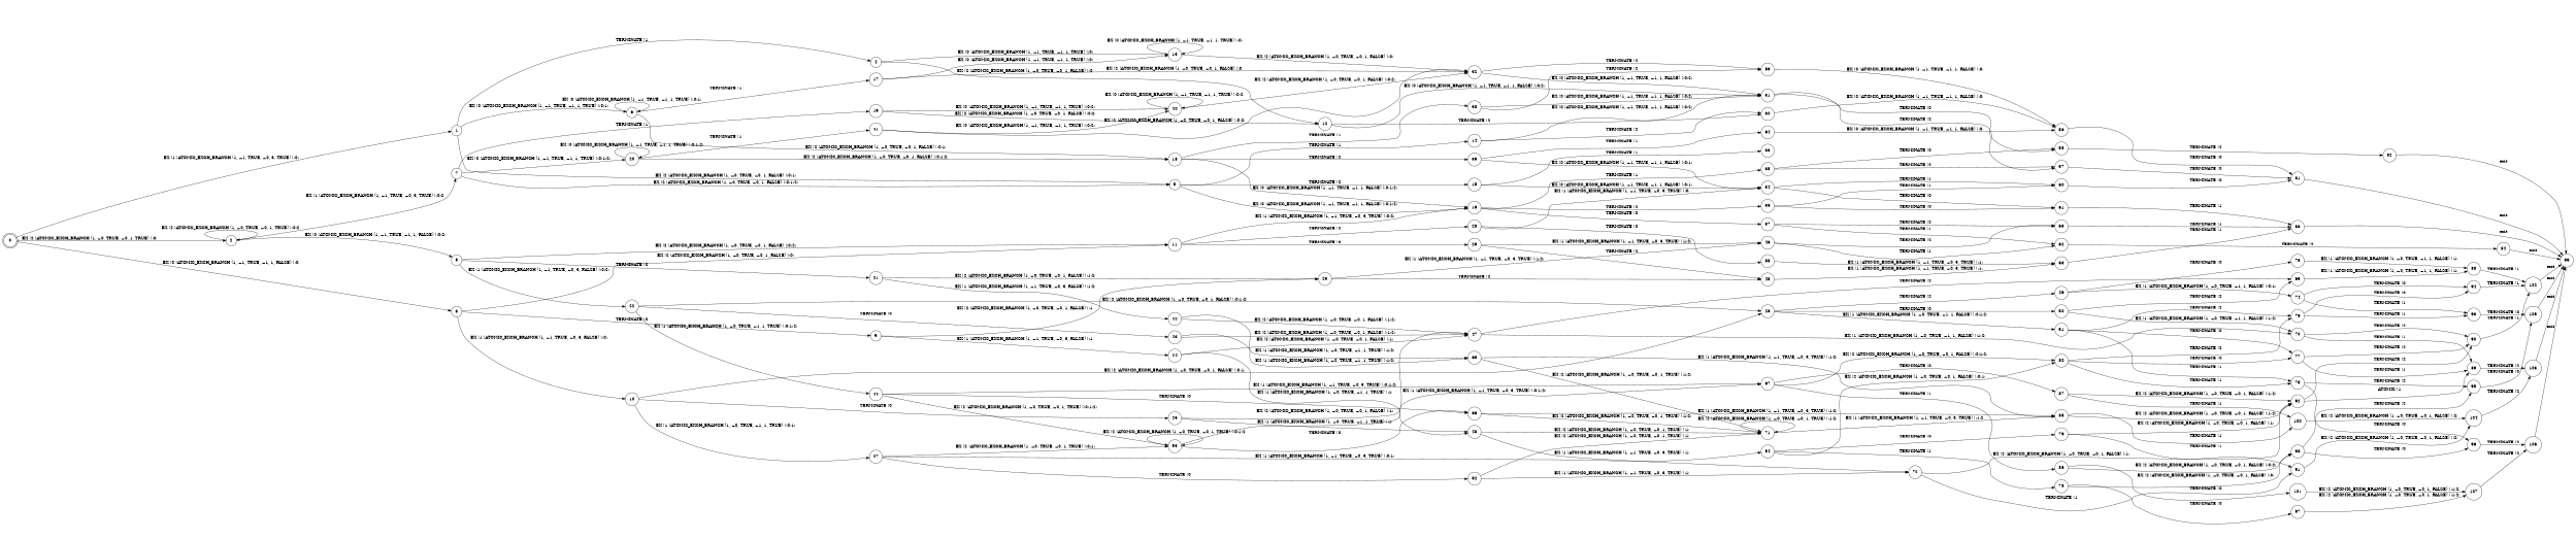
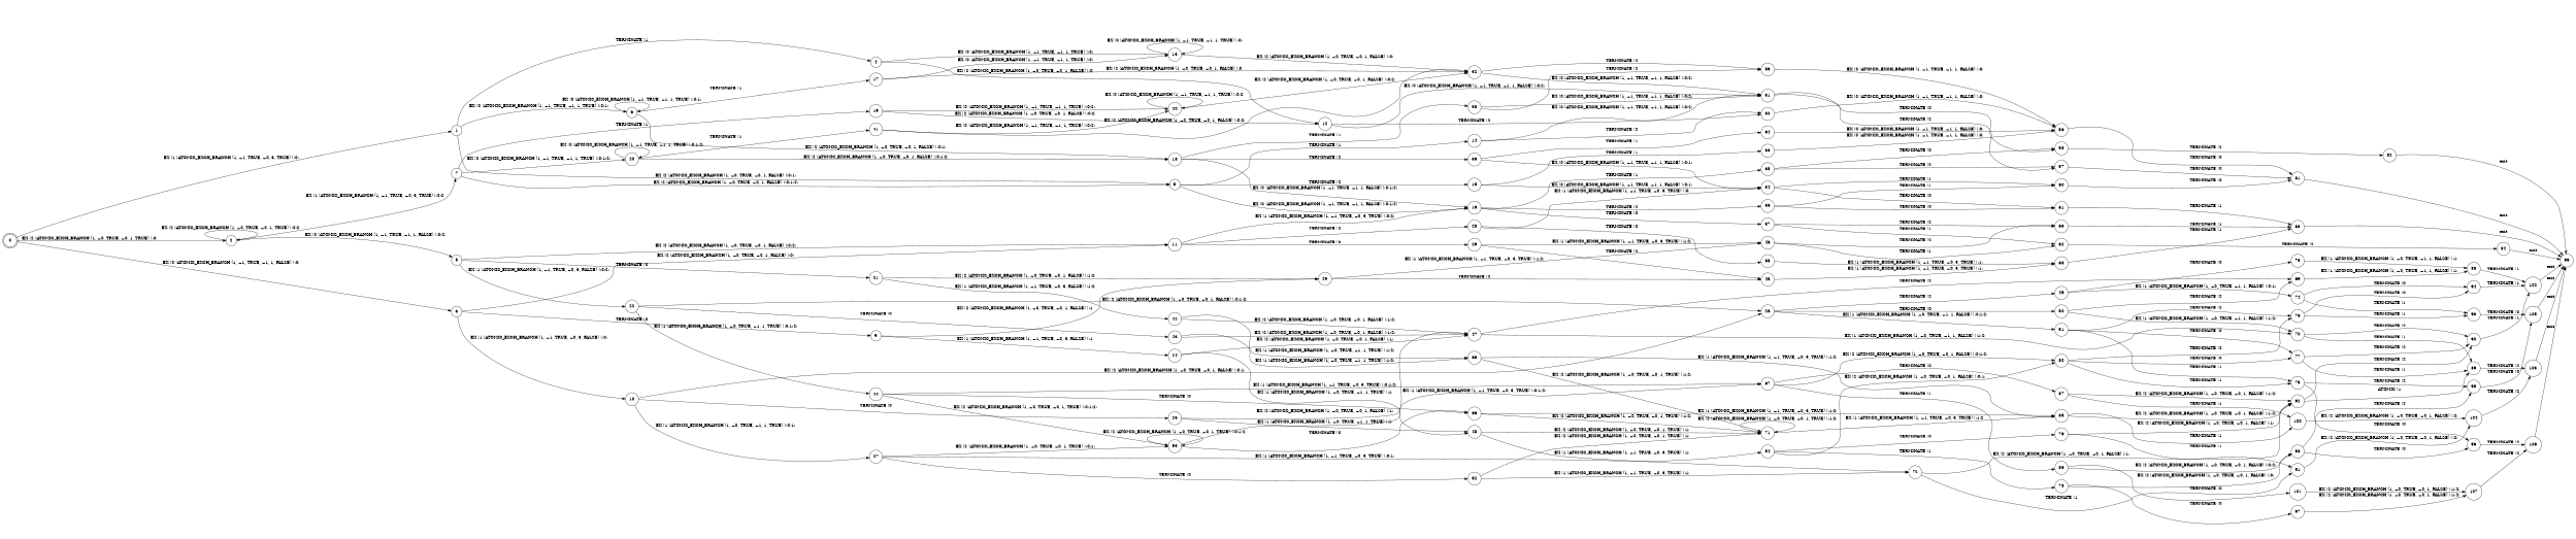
  digraph {
    rankdir=LR
    node [shape=circle]
    0 [peripheries=2]
    1
    2
    3
    4
    5
    6
    7
    8
    9
    10
    11
    12
    13
    14
    15
    16
    17
    18
    19
    20
    21
    22
    23
    24
    25
    26
    27
    28
    29
    30
    31
    32
    33
    34
    35
    36
    37
    38
    39
    40
    41
    42
    43
    44
    45
    46
    47
    48
    49
    50
    51
    52
    53
    54
    55
    56
    57
    58
    59
    60
    61
    62
    63
    64
    65
    66
    67
    68
    69
    70
    71
    72
    73
    74
    75
    76
    77
    78
    79
    80
    81
    82
    83
    84
    85
    86
    87
    88
    89
    90
    91
    92
    93
    94
    95
    96
    97
    98
    99
    100
    101
    102
    103
    104
    105
    106
    107
    0 -> 1 [label="EX !1 !ATOMIC_EXCH_BRANCH (1, +1, TRUE, +0, 3, TRUE) !:0:"]
    0 -> 2 [label="EX !2 !ATOMIC_EXCH_BRANCH (1, +0, TRUE, +0, 1, TRUE) !:0:"]
    0 -> 3 [label="EX !0 !ATOMIC_EXCH_BRANCH (1, +1, TRUE, +1, 1, FALSE) !:0:"]
    1 -> 4 [label="TERMINATE !1"]
    1 -> 5 [label="EX !2 !ATOMIC_EXCH_BRANCH (1, +0, TRUE, +0, 1, FALSE) !:0:1:"]
    1 -> 6 [label="EX !0 !ATOMIC_EXCH_BRANCH (1, +1, TRUE, +1, 1, TRUE) !:0:1:"]
    2 -> 2 [label="EX !2 !ATOMIC_EXCH_BRANCH (1, +0, TRUE, +0, 1, TRUE) !:0:2:"]
    2 -> 7 [label="EX !1 !ATOMIC_EXCH_BRANCH (1, +1, TRUE, +0, 3, TRUE) !:0:2:"]
    2 -> 8 [label="EX !0 !ATOMIC_EXCH_BRANCH (1, +1, TRUE, +1, 1, FALSE) !:0:2:"]
    3 -> 9 [label="TERMINATE !0"]
    3 -> 10 [label="EX !1 !ATOMIC_EXCH_BRANCH (1, +1, TRUE, +0, 3, FALSE) !:0:"]
    3 -> 11 [label="EX !2 !ATOMIC_EXCH_BRANCH (1, +0, TRUE, +0, 1, FALSE) !:0:"]
    4 -> 12 [label="EX !2 !ATOMIC_EXCH_BRANCH (1, +0, TRUE, +0, 1, FALSE) !:0:"]
    4 -> 13 [label="EX !0 !ATOMIC_EXCH_BRANCH (1, +1, TRUE, +1, 1, TRUE) !:0:"]
    5 -> 14 [label="TERMINATE !1"]
    5 -> 15 [label="TERMINATE !2"]
    5 -> 16 [label="EX !0 !ATOMIC_EXCH_BRANCH (1, +1, TRUE, +1, 1, FALSE) !:0:1:2:"]
    6 -> 6 [label="EX !0 !ATOMIC_EXCH_BRANCH (1, +1, TRUE, +1, 1, TRUE) !:0:1:"]
    6 -> 17 [label="TERMINATE !1"]
    6 -> 18 [label="EX !2 !ATOMIC_EXCH_BRANCH (1, +0, TRUE, +0, 1, FALSE) !:0:1:"]
    7 -> 5 [label="EX !2 !ATOMIC_EXCH_BRANCH (1, +0, TRUE, +0, 1, FALSE) !:0:1:2:"]
    7 -> 19 [label="TERMINATE !1"]
    7 -> 20 [label="EX !0 !ATOMIC_EXCH_BRANCH (1, +1, TRUE, +1, 1, TRUE) !:0:1:2:"]
    8 -> 11 [label="EX !2 !ATOMIC_EXCH_BRANCH (1, +0, TRUE, +0, 1, FALSE) !:0:2:"]
    8 -> 21 [label="TERMINATE !0"]
    8 -> 22 [label="EX !1 !ATOMIC_EXCH_BRANCH (1, +1, TRUE, +0, 3, FALSE) !:0:2:"]
    9 -> 23 [label="EX !2 !ATOMIC_EXCH_BRANCH (1, +0, TRUE, +0, 1, FALSE) !:1:"]
    9 -> 24 [label="EX !1 !ATOMIC_EXCH_BRANCH (1, +1, TRUE, +0, 3, FALSE) !:1:"]
    10 -> 25 [label="TERMINATE !0"]
    10 -> 26 [label="EX !2 !ATOMIC_EXCH_BRANCH (1, +0, TRUE, +0, 1, FALSE) !:0:1:"]
    10 -> 27 [label="EX !1 !ATOMIC_EXCH_BRANCH (1, +0, TRUE, +1, 1, TRUE) !:0:1:"]
    11 -> 16 [label="EX !1 !ATOMIC_EXCH_BRANCH (1, +1, TRUE, +0, 3, TRUE) !:0:2:"]
    11 -> 28 [label="TERMINATE !2"]
    11 -> 29 [label="TERMINATE !0"]
    12 -> 30 [label="TERMINATE !2"]
    12 -> 31 [label="EX !0 !ATOMIC_EXCH_BRANCH (1, +1, TRUE, +1, 1, FALSE) !:0:2:"]
    13 -> 13 [label="EX !0 !ATOMIC_EXCH_BRANCH (1, +1, TRUE, +1, 1, TRUE) !:0:"]
    13 -> 32 [label="EX !2 !ATOMIC_EXCH_BRANCH (1, +0, TRUE, +0, 1, FALSE) !:0:"]
    14 -> 30 [label="TERMINATE !2"]
    14 -> 31 [label="EX !0 !ATOMIC_EXCH_BRANCH (1, +1, TRUE, +1, 1, FALSE) !:0:2:"]
    15 -> 33 [label="TERMINATE !1"]
    15 -> 34 [label="EX !0 !ATOMIC_EXCH_BRANCH (1, +1, TRUE, +1, 1, FALSE) !:0:1:"]
    16 -> 35 [label="TERMINATE !1"]
    16 -> 36 [label="TERMINATE !2"]
    16 -> 37 [label="TERMINATE !0"]
    17 -> 13 [label="EX !0 !ATOMIC_EXCH_BRANCH (1, +1, TRUE, +1, 1, TRUE) !:0:"]
    17 -> 32 [label="EX !2 !ATOMIC_EXCH_BRANCH (1, +0, TRUE, +0, 1, FALSE) !:0:"]
    18 -> 16 [label="EX !0 !ATOMIC_EXCH_BRANCH (1, +1, TRUE, +1, 1, FALSE) !:0:1:2:"]
    18 -> 38 [label="TERMINATE !1"]
    18 -> 39 [label="TERMINATE !2"]
    19 -> 12 [label="EX !2 !ATOMIC_EXCH_BRANCH (1, +0, TRUE, +0, 1, FALSE) !:0:2:"]
    19 -> 40 [label="EX !0 !ATOMIC_EXCH_BRANCH (1, +1, TRUE, +1, 1, TRUE) !:0:2:"]
    20 -> 18 [label="EX !2 !ATOMIC_EXCH_BRANCH (1, +0, TRUE, +0, 1, FALSE) !:0:1:2:"]
    20 -> 20 [label="EX !0 !ATOMIC_EXCH_BRANCH (1, +1, TRUE, +1, 1, TRUE) !:0:1:2:"]
    20 -> 41 [label="TERMINATE !1"]
    21 -> 23 [label="EX !2 !ATOMIC_EXCH_BRANCH (1, +0, TRUE, +0, 1, FALSE) !:1:2:"]
    21 -> 42 [label="EX !1 !ATOMIC_EXCH_BRANCH (1, +1, TRUE, +0, 3, FALSE) !:1:2:"]
    22 -> 26 [label="EX !2 !ATOMIC_EXCH_BRANCH (1, +0, TRUE, +0, 1, FALSE) !:0:1:2:"]
    22 -> 43 [label="TERMINATE !0"]
    22 -> 44 [label="EX !1 !ATOMIC_EXCH_BRANCH (1, +0, TRUE, +1, 1, TRUE) !:0:1:2:"]
    23 -> 45 [label="TERMINATE !2"]
    23 -> 46 [label="EX !1 !ATOMIC_EXCH_BRANCH (1, +1, TRUE, +0, 3, TRUE) !:1:2:"]
    24 -> 47 [label="EX !2 !ATOMIC_EXCH_BRANCH (1, +0, TRUE, +0, 1, FALSE) !:1:"]
    24 -> 48 [label="EX !1 !ATOMIC_EXCH_BRANCH (1, +0, TRUE, +1, 1, TRUE) !:1:"]
    25 -> 47 [label="EX !2 !ATOMIC_EXCH_BRANCH (1, +0, TRUE, +0, 1, FALSE) !:1:"]
    25 -> 48 [label="EX !1 !ATOMIC_EXCH_BRANCH (1, +0, TRUE, +1, 1, TRUE) !:1:"]
    26 -> 49 [label="TERMINATE !2"]
    26 -> 50 [label="TERMINATE !0"]
    26 -> 51 [label="EX !1 !ATOMIC_EXCH_BRANCH (1, +0, TRUE, +1, 1, FALSE) !:0:1:2:"]
    27 -> 52 [label="TERMINATE !0"]
    27 -> 53 [label="EX !2 !ATOMIC_EXCH_BRANCH (1, +0, TRUE, +0, 1, TRUE) !:0:1:"]
    27 -> 54 [label="EX !1 !ATOMIC_EXCH_BRANCH (1, +1, TRUE, +0, 3, TRUE) !:0:1:"]
    28 -> 34 [label="EX !1 !ATOMIC_EXCH_BRANCH (1, +1, TRUE, +0, 3, TRUE) !:0:"]
    28 -> 55 [label="TERMINATE !0"]
    29 -> 45 [label="TERMINATE !2"]
    29 -> 46 [label="EX !1 !ATOMIC_EXCH_BRANCH (1, +1, TRUE, +0, 3, TRUE) !:1:2:"]
    30 -> 56 [label="EX !0 !ATOMIC_EXCH_BRANCH (1, +1, TRUE, +1, 1, FALSE) !:0:"]
    31 -> 57 [label="TERMINATE !2"]
    31 -> 58 [label="TERMINATE !0"]
    32 -> 31 [label="EX !0 !ATOMIC_EXCH_BRANCH (1, +1, TRUE, +1, 1, FALSE) !:0:2:"]
    32 -> 59 [label="TERMINATE !2"]
+   33 -> 56 [label="EX !0 !ATOMIC_EXCH_BRANCH (1, +1, TRUE, +1, 1, FALSE) !:0:"]
    34 -> 60 [label="TERMINATE !1"]
    34 -> 61 [label="TERMINATE !0"]
    35 -> 57 [label="TERMINATE !2"]
    35 -> 58 [label="TERMINATE !0"]
    36 -> 60 [label="TERMINATE !1"]
    36 -> 61 [label="TERMINATE !0"]
    37 -> 62 [label="TERMINATE !1"]
    37 -> 63 [label="TERMINATE !2"]
    38 -> 31 [label="EX !0 !ATOMIC_EXCH_BRANCH (1, +1, TRUE, +1, 1, FALSE) !:0:2:"]
    38 -> 59 [label="TERMINATE !2"]
    39 -> 34 [label="EX !0 !ATOMIC_EXCH_BRANCH (1, +1, TRUE, +1, 1, FALSE) !:0:1:"]
    39 -> 64 [label="TERMINATE !1"]
    40 -> 32 [label="EX !2 !ATOMIC_EXCH_BRANCH (1, +0, TRUE, +0, 1, FALSE) !:0:2:"]
    40 -> 40 [label="EX !0 !ATOMIC_EXCH_BRANCH (1, +1, TRUE, +1, 1, TRUE) !:0:2:"]
    41 -> 32 [label="EX !2 !ATOMIC_EXCH_BRANCH (1, +0, TRUE, +0, 1, FALSE) !:0:2:"]
    41 -> 40 [label="EX !0 !ATOMIC_EXCH_BRANCH (1, +1, TRUE, +1, 1, TRUE) !:0:2:"]
    42 -> 47 [label="EX !2 !ATOMIC_EXCH_BRANCH (1, +0, TRUE, +0, 1, FALSE) !:1:2:"]
    42 -> 65 [label="EX !1 !ATOMIC_EXCH_BRANCH (1, +0, TRUE, +1, 1, TRUE) !:1:2:"]
    43 -> 47 [label="EX !2 !ATOMIC_EXCH_BRANCH (1, +0, TRUE, +0, 1, FALSE) !:1:2:"]
    43 -> 65 [label="EX !1 !ATOMIC_EXCH_BRANCH (1, +0, TRUE, +1, 1, TRUE) !:1:2:"]
    44 -> 53 [label="EX !2 !ATOMIC_EXCH_BRANCH (1, +0, TRUE, +0, 1, TRUE) !:0:1:2:"]
    44 -> 66 [label="TERMINATE !0"]
    44 -> 67 [label="EX !1 !ATOMIC_EXCH_BRANCH (1, +1, TRUE, +0, 3, TRUE) !:0:1:2:"]
    45 -> 68 [label="EX !1 !ATOMIC_EXCH_BRANCH (1, +1, TRUE, +0, 3, TRUE) !:1:"]
    46 -> 62 [label="TERMINATE !1"]
    46 -> 63 [label="TERMINATE !2"]
    47 -> 69 [label="TERMINATE !2"]
    47 -> 70 [label="EX !1 !ATOMIC_EXCH_BRANCH (1, +0, TRUE, +1, 1, FALSE) !:1:2:"]
    48 -> 71 [label="EX !2 !ATOMIC_EXCH_BRANCH (1, +0, TRUE, +0, 1, TRUE) !:1:"]
    48 -> 72 [label="EX !1 !ATOMIC_EXCH_BRANCH (1, +1, TRUE, +0, 3, TRUE) !:1:"]
    49 -> 73 [label="TERMINATE !0"]
    49 -> 74 [label="EX !1 !ATOMIC_EXCH_BRANCH (1, +0, TRUE, +1, 1, FALSE) !:0:1:"]
    50 -> 69 [label="TERMINATE !2"]
    50 -> 70 [label="EX !1 !ATOMIC_EXCH_BRANCH (1, +0, TRUE, +1, 1, FALSE) !:1:2:"]
    51 -> 75 [label="TERMINATE !1"]
    51 -> 76 [label="TERMINATE !2"]
    51 -> 77 [label="TERMINATE !0"]
    52 -> 71 [label="EX !2 !ATOMIC_EXCH_BRANCH (1, +0, TRUE, +0, 1, TRUE) !:1:"]
    52 -> 72 [label="EX !1 !ATOMIC_EXCH_BRANCH (1, +1, TRUE, +0, 3, TRUE) !:1:"]
    53 -> 53 [label="EX !2 !ATOMIC_EXCH_BRANCH (1, +0, TRUE, +0, 1, TRUE) !:0:1:2:"]
    53 -> 66 [label="TERMINATE !0"]
    53 -> 67 [label="EX !1 !ATOMIC_EXCH_BRANCH (1, +1, TRUE, +0, 3, TRUE) !:0:1:2:"]
    54 -> 78 [label="TERMINATE !1"]
    54 -> 79 [label="TERMINATE !0"]
    54 -> 80 [label="EX !2 !ATOMIC_EXCH_BRANCH (1, +0, TRUE, +0, 1, FALSE) !:0:1:"]
    55 -> 68 [label="EX !1 !ATOMIC_EXCH_BRANCH (1, +1, TRUE, +0, 3, TRUE) !:1:"]
    56 -> 81 [label="TERMINATE !0"]
    57 -> 81 [label="TERMINATE !0"]
    58 -> 82 [label="TERMINATE !2"]
    59 -> 56 [label="EX !0 !ATOMIC_EXCH_BRANCH (1, +1, TRUE, +1, 1, FALSE) !:0:"]
    60 -> 81 [label="TERMINATE !0"]
    61 -> 83 [label="TERMINATE !1"]
    62 -> 84 [label="TERMINATE !2"]
    63 -> 83 [label="TERMINATE !1"]
    64 -> 56 [label="EX !0 !ATOMIC_EXCH_BRANCH (1, +1, TRUE, +1, 1, FALSE) !:0:"]
    65 -> 71 [label="EX !2 !ATOMIC_EXCH_BRANCH (1, +0, TRUE, +0, 1, TRUE) !:1:2:"]
    65 -> 85 [label="EX !1 !ATOMIC_EXCH_BRANCH (1, +1, TRUE, +0, 3, TRUE) !:1:2:"]
    66 -> 71 [label="EX !2 !ATOMIC_EXCH_BRANCH (1, +0, TRUE, +0, 1, TRUE) !:1:2:"]
    66 -> 85 [label="EX !1 !ATOMIC_EXCH_BRANCH (1, +1, TRUE, +0, 3, TRUE) !:1:2:"]
    67 -> 80 [label="EX !2 !ATOMIC_EXCH_BRANCH (1, +0, TRUE, +0, 1, FALSE) !:0:1:2:"]
    67 -> 86 [label="TERMINATE !1"]
    67 -> 87 [label="TERMINATE !0"]
    68 -> 83 [label="TERMINATE !1"]
    69 -> 88 [label="EX !1 !ATOMIC_EXCH_BRANCH (1, +0, TRUE, +1, 1, FALSE) !:1:"]
    70 -> 89 [label="TERMINATE !1"]
    70 -> 90 [label="TERMINATE !2"]
    71 -> 71 [label="EX !2 !ATOMIC_EXCH_BRANCH (1, +0, TRUE, +0, 1, TRUE) !:1:2:"]
    71 -> 85 [label="EX !1 !ATOMIC_EXCH_BRANCH (1, +1, TRUE, +0, 3, TRUE) !:1:2:"]
    72 -> 91 [label="TERMINATE !1"]
    72 -> 92 [label="EX !2 !ATOMIC_EXCH_BRANCH (1, +0, TRUE, +0, 1, FALSE) !:1:"]
    73 -> 88 [label="EX !1 !ATOMIC_EXCH_BRANCH (1, +0, TRUE, +1, 1, FALSE) !:1:"]
    74 -> 93 [label="TERMINATE !1"]
    74 -> 94 [label="TERMINATE !0"]
    75 -> 95 [label="TERMINATE !2"]
    75 -> 96 [label="TERMINATE !0"]
    76 -> 93 [label="TERMINATE !1"]
    76 -> 94 [label="TERMINATE !0"]
    77 -> 89 [label="TERMINATE !1"]
    77 -> 90 [label="TERMINATE !2"]
    78 -> 97 [label="TERMINATE !0"]
    78 -> 98 [label="EX !2 !ATOMIC_EXCH_BRANCH (1, +0, TRUE, +0, 1, FALSE) !:0:"]
    79 -> 91 [label="TERMINATE !1"]
    79 -> 92 [label="EX !2 !ATOMIC_EXCH_BRANCH (1, +0, TRUE, +0, 1, FALSE) !:1:"]
    80 -> 75 [label="TERMINATE !1"]
    80 -> 76 [label="TERMINATE !2"]
    80 -> 77 [label="TERMINATE !0"]
    81 -> 99 [label=exit]
    82 -> 99 [label=exit]
    83 -> 99 [label=exit]
    84 -> 99 [label=exit]
    85 -> 92 [label="EX !2 !ATOMIC_EXCH_BRANCH (1, +0, TRUE, +0, 1, FALSE) !:1:2:"]
    85 -> 100 [label="TERMINATE !1"]
    86 -> 98 [label="EX !2 !ATOMIC_EXCH_BRANCH (1, +0, TRUE, +0, 1, FALSE) !:0:2:"]
    86 -> 101 [label="TERMINATE !0"]
    87 -> 92 [label="EX !2 !ATOMIC_EXCH_BRANCH (1, +0, TRUE, +0, 1, FALSE) !:1:2:"]
    87 -> 100 [label="TERMINATE !1"]
    88 -> 102 [label="TERMINATE !1"]
    89 -> 103 [label="TERMINATE !2"]
    90 -> 102 [label="TERMINATE !1"]
    91 -> 104 [label="EX !2 !ATOMIC_EXCH_BRANCH (1, +0, TRUE, +0, 1, FALSE) !:2:"]
    92 -> 89 [label="ATOMIC !1"]
    92 -> 90 [label="TERMINATE !2"]
    93 -> 105 [label="TERMINATE !0"]
    94 -> 102 [label="TERMINATE !1"]
    95 -> 105 [label="TERMINATE !0"]
    96 -> 106 [label="TERMINATE !2"]
    97 -> 107 [label="EX !2 !ATOMIC_EXCH_BRANCH (1, +0, TRUE, +0, 1, FALSE) !:1:2:"]
    98 -> 95 [label="TERMINATE !2"]
    98 -> 96 [label="TERMINATE !0"]
    100 -> 104 [label="EX !2 !ATOMIC_EXCH_BRANCH (1, +0, TRUE, +0, 1, FALSE) !:2:"]
    101 -> 107 [label="EX !2 !ATOMIC_EXCH_BRANCH (1, +0, TRUE, +0, 1, FALSE) !:1:2:"]
    102 -> 99 [label=exit]
    103 -> 99 [label=exit]
    104 -> 103 [label="TERMINATE !2"]
    105 -> 99 [label=exit]
    106 -> 99 [label=exit]
    107 -> 106 [label="TERMINATE !2"]
  }
